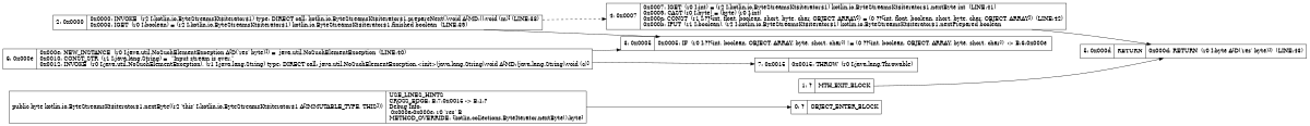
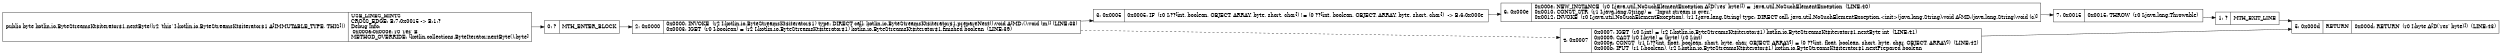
  digraph {
    rankdir=LR
    node [shape=record]
-   n1 [label="{0\:\ ?|OBJECT_ENTER_BLOCK\l}"]
+   n1 [label="{0\:\ ?|MTH_ENTER_BLOCK\l}"]
    n2 [label="{2\:\ 0x0000|0x0000: INVOKE  (r2 I:kotlin.io.ByteStreamsKt$iterator$1) type: DIRECT call: kotlin.io.ByteStreamsKt$iterator$1.prepareNext():void A[MD:():void (m)] (LINE:38)\l0x0003: IGET  (r0 I:boolean) = (r2 I:kotlin.io.ByteStreamsKt$iterator$1) kotlin.io.ByteStreamsKt$iterator$1.finished boolean  (LINE:39)\l}"]
    n3 [label="{3\:\ 0x0005|0x0005: IF  (r0 I:??[int, boolean, OBJECT, ARRAY, byte, short, char]) != (0 ??[int, boolean, OBJECT, ARRAY, byte, short, char])  \-\> B:6:0x000e \l}"]
    n4 [label="{4\:\ 0x0007|0x0007: IGET  (r0 I:int) = (r2 I:kotlin.io.ByteStreamsKt$iterator$1) kotlin.io.ByteStreamsKt$iterator$1.nextByte int  (LINE:41)\l0x0009: CAST (r0 I:byte) = (byte) (r0 I:int) \l0x000a: CONST  (r1 I:??[int, float, boolean, short, byte, char, OBJECT, ARRAY]) = (0 ??[int, float, boolean, short, byte, char, OBJECT, ARRAY])  (LINE:42)\l0x000b: IPUT  (r1 I:boolean), (r2 I:kotlin.io.ByteStreamsKt$iterator$1) kotlin.io.ByteStreamsKt$iterator$1.nextPrepared boolean \l}"]
    n5 [label="{6\:\ 0x000e|0x000e: NEW_INSTANCE  (r0 I:java.util.NoSuchElementException A[D('res' byte)]) =  java.util.NoSuchElementException  (LINE:40)\l0x0010: CONST_STR  (r1 I:java.lang.String) =  \"Input stream is over.\" \l0x0012: INVOKE  (r0 I:java.util.NoSuchElementException), (r1 I:java.lang.String) type: DIRECT call: java.util.NoSuchElementException.\<init\>(java.lang.String):void A[MD:(java.lang.String):void (c)]\l}"]
    n6 [label="{5\:\ 0x000d|RETURN\l|0x000d: RETURN  (r0 I:byte A[D('res' byte)])  (LINE:43)\l}"]
    n7 [label="{7\:\ 0x0015|0x0015: THROW  (r0 I:java.lang.Throwable) \l}"]
-   n8 [label="{1\:\ ?|MTH_EXIT_BLOCK\l}"]
+   n8 [label="{1\:\ ?|MTH_EXIT_LINE\l}"]
    n9 [label="{public byte kotlin.io.ByteStreamsKt$iterator$1.nextByte((r2 'this' I:kotlin.io.ByteStreamsKt$iterator$1 A[IMMUTABLE_TYPE, THIS]))  | USE_LINES_HINTS\lCROSS_EDGE: B:7:0x0015 \-\> B:1:?\lDebug Info:\l  0x000a\-0x000e: r0 'res' B\lMETHOD_OVERRIDE: [kotlin.collections.ByteIterator.nextByte():byte]\l}"]
+   n1 -> n2
    n2 -> n3
    n2 -> n4 [style=dashed]
-   n5 -> n3
+   n3 -> n5
    n4 -> n6
    n5 -> n7
+   n7 -> n8
    n8 -> n6
    n9 -> n1
  }
